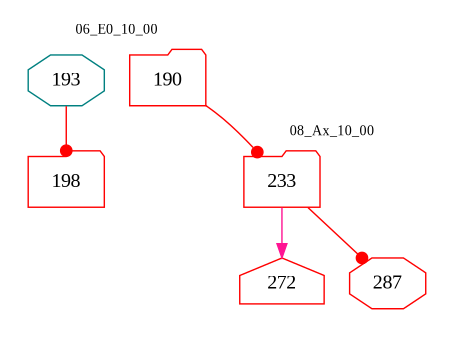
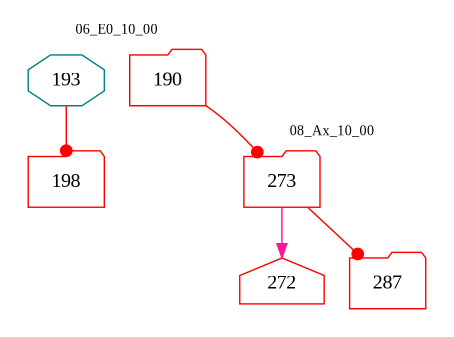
  digraph {
    fontname="Liberation Serif"
    node [color=red fontname="Liberation Serif" shape=folder]
    edge [arrowhead=dot color=red fontname="Liberation Serif"]
-   n1 [label=233]
+   n1 [label=273]
    n2 [label=272 shape=house]
-   n3 [label=287 shape=octagon]
+   n3 [label=287]
    n4 [label=190]
    n5 [color=teal label=193 shape=octagon]
    n6 [label=198]
    subgraph cluster_1 {
      color=white
      fontsize=10
      label="08_Ax_10_00"
      n1
      n2
      n3
    }
    subgraph cluster_2 {
      color=white
      fontsize=10
      label="06_E0_10_00"
      n4
      n5
      n6
    }
    n1 -> n2 [arrowhead=normal color=deeppink]
    n1 -> n3
    n4 -> n1
    n5 -> n6
  }
